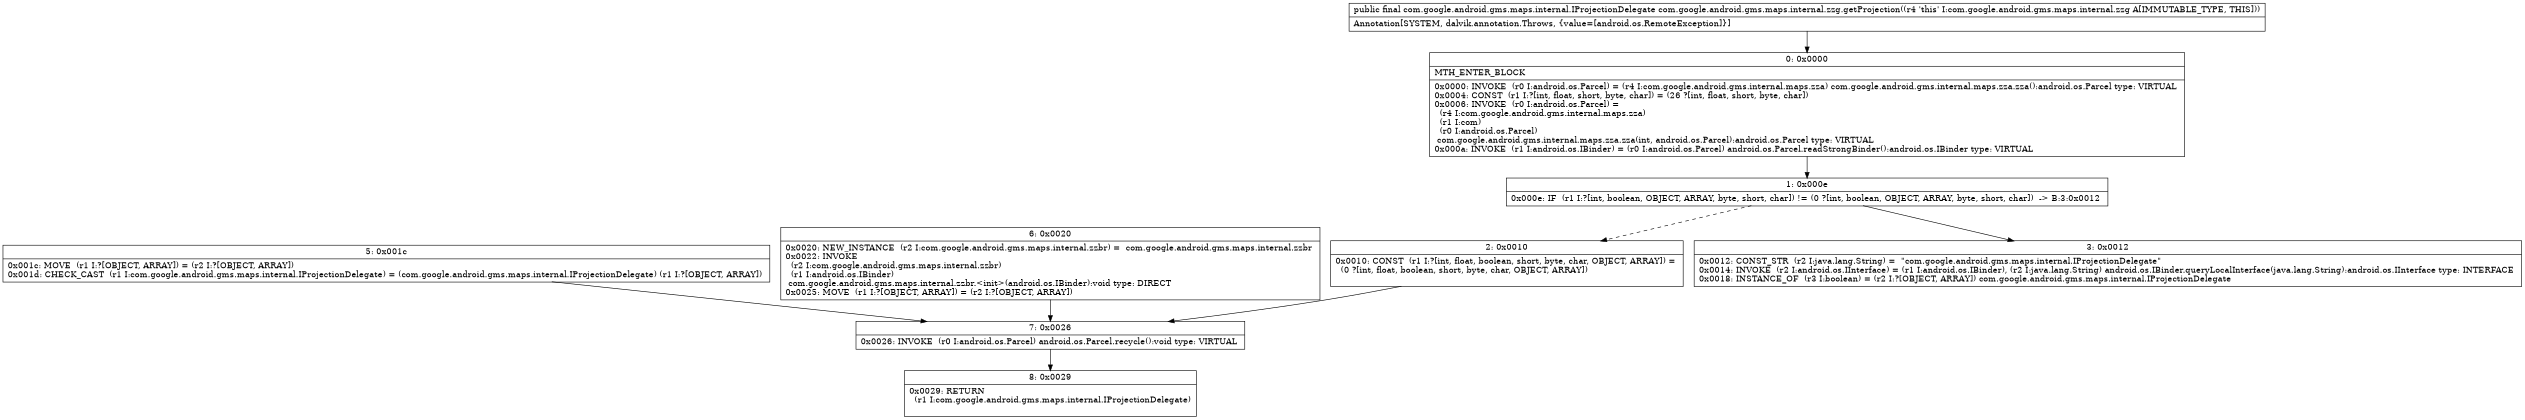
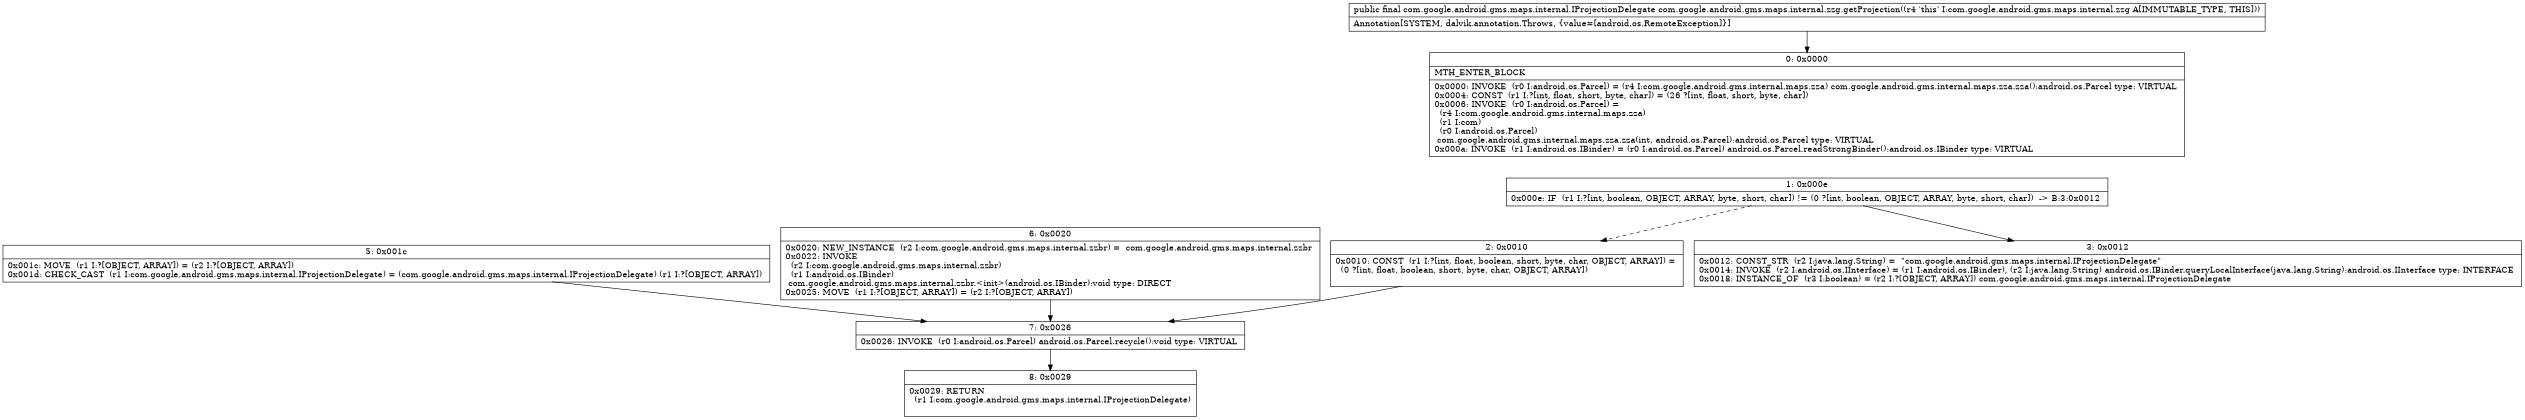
  digraph {
    node [shape=record]
    n1 [label="{0\:\ 0x0000|MTH_ENTER_BLOCK\l|0x0000: INVOKE  (r0 I:android.os.Parcel) = (r4 I:com.google.android.gms.internal.maps.zza) com.google.android.gms.internal.maps.zza.zza():android.os.Parcel type: VIRTUAL \l0x0004: CONST  (r1 I:?[int, float, short, byte, char]) = (26 ?[int, float, short, byte, char]) \l0x0006: INVOKE  (r0 I:android.os.Parcel) = \l  (r4 I:com.google.android.gms.internal.maps.zza)\l  (r1 I:com)\l  (r0 I:android.os.Parcel)\l com.google.android.gms.internal.maps.zza.zza(int, android.os.Parcel):android.os.Parcel type: VIRTUAL \l0x000a: INVOKE  (r1 I:android.os.IBinder) = (r0 I:android.os.Parcel) android.os.Parcel.readStrongBinder():android.os.IBinder type: VIRTUAL \l}"]
    n2 [label="{1\:\ 0x000e|0x000e: IF  (r1 I:?[int, boolean, OBJECT, ARRAY, byte, short, char]) != (0 ?[int, boolean, OBJECT, ARRAY, byte, short, char])  \-\> B:3:0x0012 \l}"]
    n3 [label="{2\:\ 0x0010|0x0010: CONST  (r1 I:?[int, float, boolean, short, byte, char, OBJECT, ARRAY]) = \l  (0 ?[int, float, boolean, short, byte, char, OBJECT, ARRAY])\l \l}"]
    n4 [label="{3\:\ 0x0012|0x0012: CONST_STR  (r2 I:java.lang.String) =  \"com.google.android.gms.maps.internal.IProjectionDelegate\" \l0x0014: INVOKE  (r2 I:android.os.IInterface) = (r1 I:android.os.IBinder), (r2 I:java.lang.String) android.os.IBinder.queryLocalInterface(java.lang.String):android.os.IInterface type: INTERFACE \l0x0018: INSTANCE_OF  (r3 I:boolean) = (r2 I:?[OBJECT, ARRAY]) com.google.android.gms.maps.internal.IProjectionDelegate \l}"]
    n5 [label="{7\:\ 0x0026|0x0026: INVOKE  (r0 I:android.os.Parcel) android.os.Parcel.recycle():void type: VIRTUAL \l}"]
    n6 [label="{8\:\ 0x0029|0x0029: RETURN  \l  (r1 I:com.google.android.gms.maps.internal.IProjectionDelegate)\l \l}"]
    n7 [label="{5\:\ 0x001c|0x001c: MOVE  (r1 I:?[OBJECT, ARRAY]) = (r2 I:?[OBJECT, ARRAY]) \l0x001d: CHECK_CAST  (r1 I:com.google.android.gms.maps.internal.IProjectionDelegate) = (com.google.android.gms.maps.internal.IProjectionDelegate) (r1 I:?[OBJECT, ARRAY]) \l}"]
    n8 [label="{6\:\ 0x0020|0x0020: NEW_INSTANCE  (r2 I:com.google.android.gms.maps.internal.zzbr) =  com.google.android.gms.maps.internal.zzbr \l0x0022: INVOKE  \l  (r2 I:com.google.android.gms.maps.internal.zzbr)\l  (r1 I:android.os.IBinder)\l com.google.android.gms.maps.internal.zzbr.\<init\>(android.os.IBinder):void type: DIRECT \l0x0025: MOVE  (r1 I:?[OBJECT, ARRAY]) = (r2 I:?[OBJECT, ARRAY]) \l}"]
    n9 [label="{public final com.google.android.gms.maps.internal.IProjectionDelegate com.google.android.gms.maps.internal.zzg.getProjection((r4 'this' I:com.google.android.gms.maps.internal.zzg A[IMMUTABLE_TYPE, THIS]))  | Annotation[SYSTEM, dalvik.annotation.Throws, \{value=[android.os.RemoteException]\}]\l}"]
-   n1 -> n2
    n2 -> n3 [style=dashed]
    n2 -> n4
    n3 -> n5
    n5 -> n6
    n7 -> n5
    n8 -> n5
    n9 -> n1
  }
